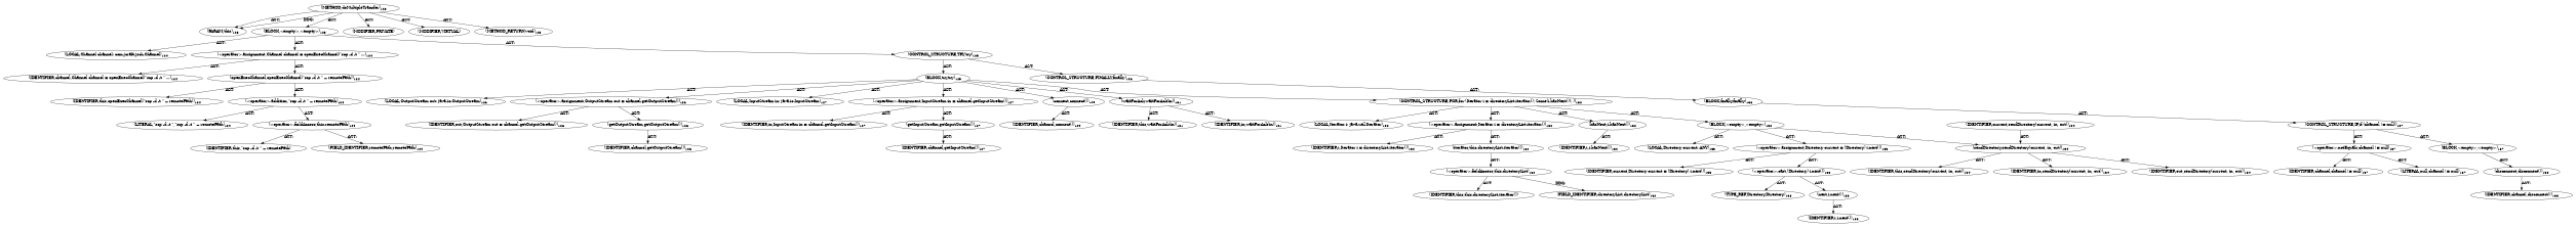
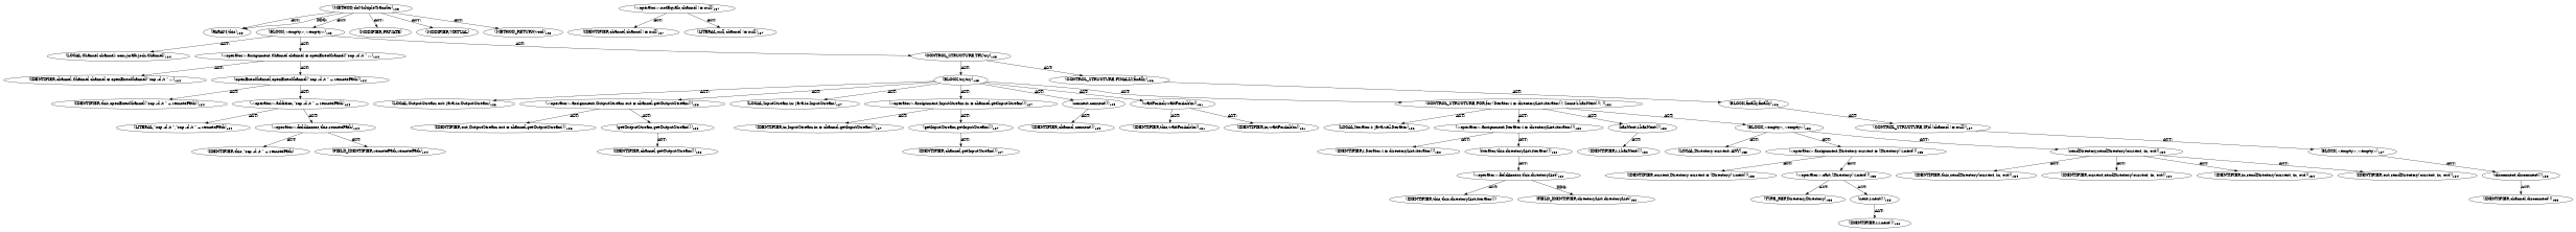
  digraph {
    n1 [label=<(METHOD,doMultipleTransfer)<SUB>123</SUB>>]
    n2 [label=<(PARAM,this)<SUB>123</SUB>>]
    n3 [label=<(BLOCK,&lt;empty&gt;,&lt;empty&gt;)<SUB>123</SUB>>]
    n4 [label=<(MODIFIER,PRIVATE)>]
    n5 [label=<(MODIFIER,VIRTUAL)>]
    n6 [label=<(METHOD_RETURN,void)<SUB>123</SUB>>]
    n7 [label=<(LOCAL,Channel channel: com.jcraft.jsch.Channel)<SUB>124</SUB>>]
    n8 [label=<(&lt;operator&gt;.assignment,Channel channel = openExecChannel(&quot;scp -d -t &quot; ...)<SUB>124</SUB>>]
    n9 [label=<(CONTROL_STRUCTURE,TRY,try)<SUB>125</SUB>>]
    n10 [label=<(IDENTIFIER,channel,Channel channel = openExecChannel(&quot;scp -d -t &quot; ...)<SUB>124</SUB>>]
    n11 [label=<(openExecChannel,openExecChannel(&quot;scp -d -t &quot; + remotePath))<SUB>124</SUB>>]
    n12 [label=<(BLOCK,try,try)<SUB>125</SUB>>]
    n13 [label=<(CONTROL_STRUCTURE,FINALLY,finally)<SUB>136</SUB>>]
    n14 [label=<(IDENTIFIER,this,openExecChannel(&quot;scp -d -t &quot; + remotePath))<SUB>124</SUB>>]
    n15 [label=<(&lt;operator&gt;.addition,&quot;scp -d -t &quot; + remotePath)<SUB>124</SUB>>]
    n16 [label=<(LITERAL,&quot;scp -d -t &quot;,&quot;scp -d -t &quot; + remotePath)<SUB>124</SUB>>]
    n17 [label=<(&lt;operator&gt;.fieldAccess,this.remotePath)<SUB>124</SUB>>]
    n18 [label=<(IDENTIFIER,this,&quot;scp -d -t &quot; + remotePath)>]
    n19 [label=<(FIELD_IDENTIFIER,remotePath,remotePath)<SUB>124</SUB>>]
    n20 [label=<(LOCAL,OutputStream out: java.io.OutputStream)<SUB>126</SUB>>]
    n21 [label=<(&lt;operator&gt;.assignment,OutputStream out = channel.getOutputStream())<SUB>126</SUB>>]
    n22 [label=<(LOCAL,InputStream in: java.io.InputStream)<SUB>127</SUB>>]
    n23 [label=<(&lt;operator&gt;.assignment,InputStream in = channel.getInputStream())<SUB>127</SUB>>]
    n24 [label=<(connect,connect())<SUB>129</SUB>>]
    n25 [label=<(waitForAck,waitForAck(in))<SUB>131</SUB>>]
    n26 [label=<(CONTROL_STRUCTURE,FOR,for (Iterator i = directoryList.iterator(); Some(i.hasNext()); ))<SUB>132</SUB>>]
    n27 [label=<(BLOCK,finally,finally)<SUB>136</SUB>>]
    n28 [label=<(IDENTIFIER,out,OutputStream out = channel.getOutputStream())<SUB>126</SUB>>]
    n29 [label=<(getOutputStream,getOutputStream())<SUB>126</SUB>>]
    n30 [label=<(IDENTIFIER,in,InputStream in = channel.getInputStream())<SUB>127</SUB>>]
    n31 [label=<(getInputStream,getInputStream())<SUB>127</SUB>>]
    n32 [label=<(IDENTIFIER,channel,connect())<SUB>129</SUB>>]
    n33 [label=<(IDENTIFIER,this,waitForAck(in))<SUB>131</SUB>>]
    n34 [label=<(IDENTIFIER,in,waitForAck(in))<SUB>131</SUB>>]
    n35 [label=<(LOCAL,Iterator i: java.util.Iterator)<SUB>132</SUB>>]
    n36 [label=<(&lt;operator&gt;.assignment,Iterator i = directoryList.iterator())<SUB>132</SUB>>]
    n37 [label=<(hasNext,i.hasNext())<SUB>132</SUB>>]
    n38 [label=<(BLOCK,&lt;empty&gt;,&lt;empty&gt;)<SUB>132</SUB>>]
    n39 [label=<(IDENTIFIER,channel,getOutputStream())<SUB>126</SUB>>]
    n40 [label=<(IDENTIFIER,channel,getInputStream())<SUB>127</SUB>>]
    n41 [label=<(IDENTIFIER,i,Iterator i = directoryList.iterator())<SUB>132</SUB>>]
    n42 [label=<(iterator,this.directoryList.iterator())<SUB>132</SUB>>]
    n43 [label=<(IDENTIFIER,i,i.hasNext())<SUB>132</SUB>>]
    n44 [label=<(LOCAL,Directory current: ANY)<SUB>133</SUB>>]
    n45 [label=<(&lt;operator&gt;.assignment,Directory current = (Directory) i.next())<SUB>133</SUB>>]
    n46 [label=<(sendDirectory,sendDirectory(current, in, out))<SUB>134</SUB>>]
    n47 [label=<(&lt;operator&gt;.fieldAccess,this.directoryList)<SUB>132</SUB>>]
    n48 [label=<(IDENTIFIER,this,this.directoryList.iterator())>]
    n49 [label=<(FIELD_IDENTIFIER,directoryList,directoryList)<SUB>132</SUB>>]
    n50 [label=<(IDENTIFIER,current,Directory current = (Directory) i.next())<SUB>133</SUB>>]
    n51 [label=<(&lt;operator&gt;.cast,(Directory) i.next())<SUB>133</SUB>>]
    n52 [label=<(IDENTIFIER,this,sendDirectory(current, in, out))<SUB>134</SUB>>]
    n53 [label=<(IDENTIFIER,current,sendDirectory(current, in, out))<SUB>134</SUB>>]
    n54 [label=<(IDENTIFIER,in,sendDirectory(current, in, out))<SUB>134</SUB>>]
    n55 [label=<(IDENTIFIER,out,sendDirectory(current, in, out))<SUB>134</SUB>>]
    n56 [label=<(TYPE_REF,Directory,Directory)<SUB>138</SUB>>]
    n57 [label=<(next,i.next())<SUB>133</SUB>>]
    n58 [label=<(IDENTIFIER,i,i.next())<SUB>133</SUB>>]
    n59 [label=<(CONTROL_STRUCTURE,IF,if (channel != null))<SUB>137</SUB>>]
    n60 [label=<(&lt;operator&gt;.notEquals,channel != null)<SUB>137</SUB>>]
    n61 [label=<(BLOCK,&lt;empty&gt;,&lt;empty&gt;)<SUB>137</SUB>>]
    n62 [label=<(IDENTIFIER,channel,channel != null)<SUB>137</SUB>>]
    n63 [label=<(LITERAL,null,channel != null)<SUB>137</SUB>>]
    n64 [label=<(disconnect,disconnect())<SUB>138</SUB>>]
    n65 [label=<(IDENTIFIER,channel,disconnect())<SUB>138</SUB>>]
    n1 -> n2 [label="AST: "]
    n1 -> n2 [label="DDG: "]
    n1 -> n3 [label="AST: "]
    n1 -> n4 [label="AST: "]
    n1 -> n5 [label="AST: "]
    n1 -> n6 [label="AST: "]
    n3 -> n7 [label="AST: "]
    n3 -> n8 [label="AST: "]
    n3 -> n9 [label="AST: "]
    n8 -> n10 [label="AST: "]
    n8 -> n11 [label="AST: "]
    n9 -> n12 [label="AST: "]
    n9 -> n13 [label="AST: "]
    n11 -> n14 [label="AST: "]
    n11 -> n15 [label="AST: "]
    n12 -> n20 [label="AST: "]
    n12 -> n21 [label="AST: "]
    n12 -> n22 [label="AST: "]
    n12 -> n23 [label="AST: "]
    n12 -> n24 [label="AST: "]
    n12 -> n25 [label="AST: "]
    n12 -> n26 [label="AST: "]
    n13 -> n27 [label="AST: "]
    n15 -> n16 [label="AST: "]
    n15 -> n17 [label="AST: "]
    n17 -> n18 [label="AST: "]
    n17 -> n19 [label="AST: "]
    n21 -> n28 [label="AST: "]
    n21 -> n29 [label="AST: "]
    n23 -> n30 [label="AST: "]
    n23 -> n31 [label="AST: "]
    n24 -> n32 [label="AST: "]
    n25 -> n33 [label="AST: "]
    n25 -> n34 [label="AST: "]
    n26 -> n35 [label="AST: "]
    n26 -> n36 [label="AST: "]
    n26 -> n37 [label="AST: "]
    n26 -> n38 [label="AST: "]
    n27 -> n59 [label="AST: "]
    n29 -> n39 [label="AST: "]
    n31 -> n40 [label="AST: "]
    n36 -> n41 [label="AST: "]
    n36 -> n42 [label="AST: "]
    n37 -> n43 [label="AST: "]
    n38 -> n44 [label="AST: "]
    n38 -> n45 [label="AST: "]
    n38 -> n46 [label="AST: "]
    n42 -> n47 [label="AST: "]
    n45 -> n50 [label="AST: "]
    n45 -> n51 [label="AST: "]
    n46 -> n52 [label="AST: "]
-   n53 -> n46 [label="AST: "]
+   n46 -> n53 [label="AST: "]
    n46 -> n54 [label="AST: "]
    n46 -> n55 [label="AST: "]
    n47 -> n48 [label="AST: "]
    n47 -> n49 [label="DDG: "]
    n51 -> n56 [label="AST: "]
    n51 -> n57 [label="AST: "]
    n57 -> n58 [label="AST: "]
-   n59 -> n60 [label="AST: "]
    n59 -> n61 [label="AST: "]
    n60 -> n62 [label="AST: "]
    n60 -> n63 [label="AST: "]
    n61 -> n64 [label="AST: "]
    n64 -> n65 [label="AST: "]
  }
